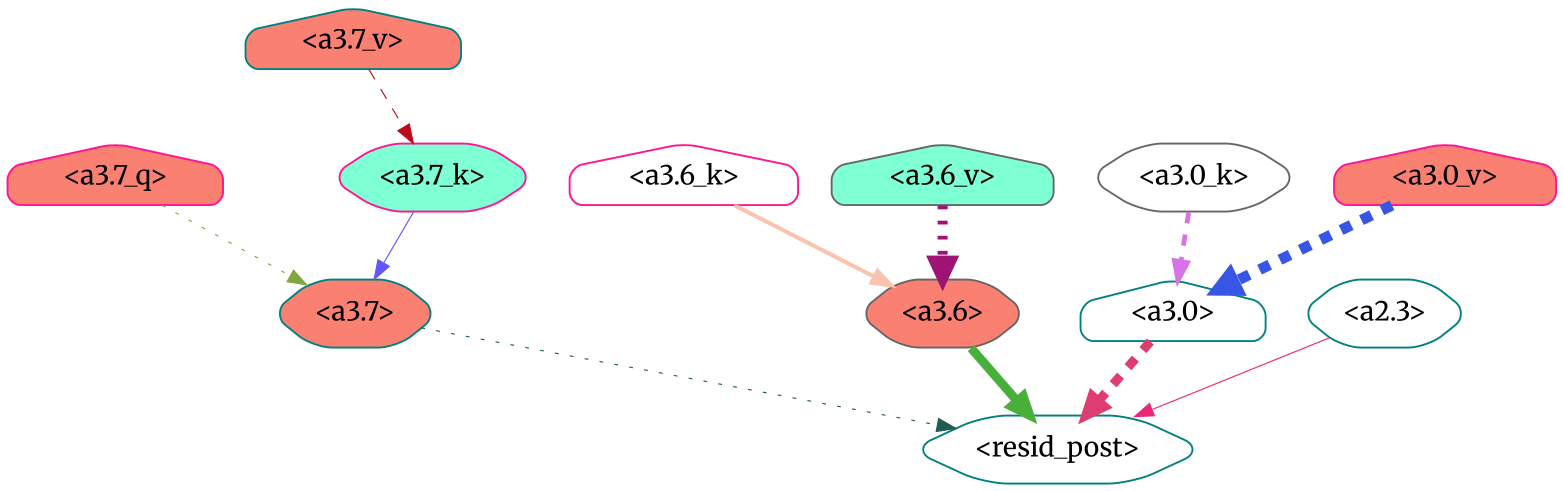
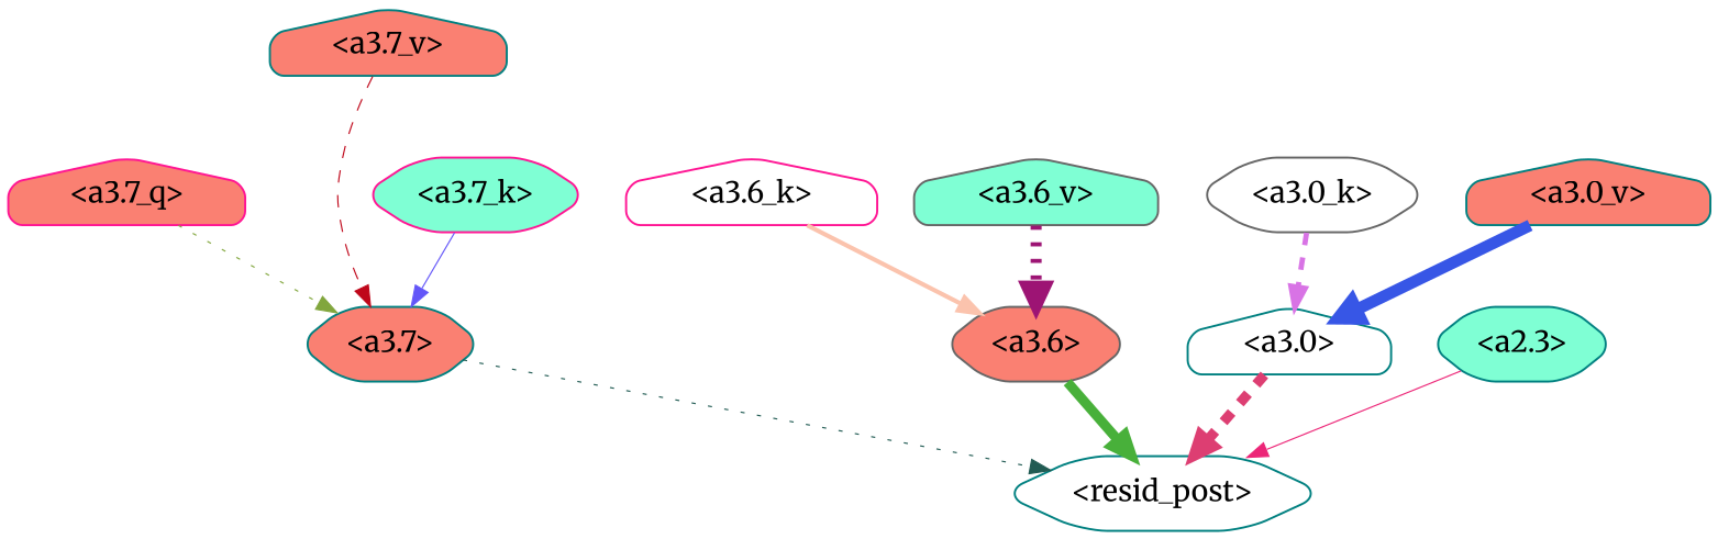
  strict digraph {
    fontname=Merriweather
    splines=true
    node [color=teal fillcolor=salmon fontname=Merriweather shape=hexagon style="filled, rounded"]
    edge [fontname=Merriweather penwidth=0.6 style=solid]
    "<resid_post>" [fillcolor=white]
    "<a3.7>"
    "<a3.6>" [color=gray40]
    "<a3.0>" [fillcolor=white shape=house]
-   "<a2.3>" [fillcolor=white]
+   "<a2.3>" [fillcolor=aquamarine]
    "<a3.7_q>" [color=deeppink shape=house]
    "<a3.7_k>" [color=deeppink fillcolor=aquamarine]
    "<a3.6_k>" [color=deeppink fillcolor=white shape=house]
    "<a3.0_k>" [color=gray40 fillcolor=white]
    "<a3.7_v>" [shape=house]
    "<a3.6_v>" [color=gray40 fillcolor=aquamarine shape=house]
-   "<a3.0_v>" [color=deeppink shape=house]
+   "<a3.0_v>" [shape=house]
    "<a3.7>" -> "<resid_post>" [color="#215b53" style=dotted]
    "<a3.6>" -> "<resid_post>" [color="#48b03a" penwidth=4.7534414529800415]
    "<a3.0>" -> "<resid_post>" [color="#dd3e72" penwidth=4.898576855659485 style=dashed]
    "<a2.3>" -> "<resid_post>" [color="#ec2577"]
    "<a3.7_q>" -> "<a3.7>" [color="#81a63d" style=dotted]
    "<a3.7_k>" -> "<a3.7>" [color="#6356f8"]
    "<a3.6_k>" -> "<a3.6>" [color="#fbc3ad" penwidth=2.13908451795578 style=""]
    "<a3.0_k>" -> "<a3.0>" [color="#d873e5" penwidth=2.520303964614868 style=dashed]
-   "<a3.7_v>" -> "<a3.7_k>" [color="#bf071a" style=dashed]
+   "<a3.7_v>" -> "<a3.7>" [color="#bf071a" style=dashed]
    "<a3.6_v>" -> "<a3.6>" [color="#9d1474" penwidth=5.297133803367615 style=dotted]
-   "<a3.0_v>" -> "<a3.0>" [color="#3756e6" penwidth=5.680712580680847 style=dashed]
+   "<a3.0_v>" -> "<a3.0>" [color="#3756e6" penwidth=5.680712580680847]
  }
